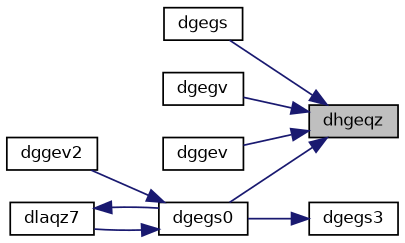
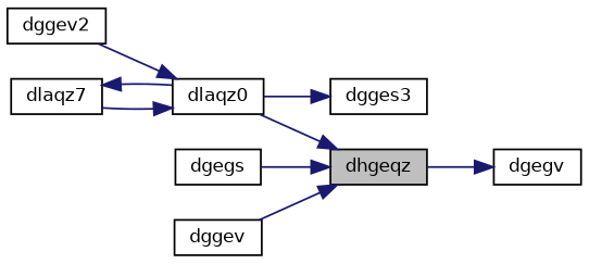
  digraph {
    rankdir=RL
    node [color=black fillcolor=white fontname=Helvetica fontsize=10 shape=record style=filled]
    edge [color=midnightblue dir=back fontname=Helvetica fontsize=10 labelfontname=Helvetica labelfontsize=10 style=solid]
    n1 [fillcolor=grey75 fontcolor=black height=0.2 label=dhgeqz width=0.4]
    n2 [height=0.2 label=dgegs width=0.4]
    n3 [height=0.2 label=dgegv width=0.4]
    n4 [height=0.2 label=dggev width=0.4]
-   n5 [height=0.2 label=dgegs0 width=0.4]
+   n5 [height=0.2 label=dlaqz0 width=0.4]
    n6 [height=0.2 label=dggev2 width=0.4]
    n7 [height=0.2 label=dlaqz7 width=0.4]
-   n8 [height=0.2 label=dgegs3 width=0.4]
+   n8 [height=0.2 label=dgges3 width=0.4]
    n1 -> n2
-   n1 -> n3
+   n3 -> n1
    n1 -> n4
    n1 -> n5
    n5 -> n6
    n5 -> n7
    n7 -> n5
    n8 -> n5
  }
